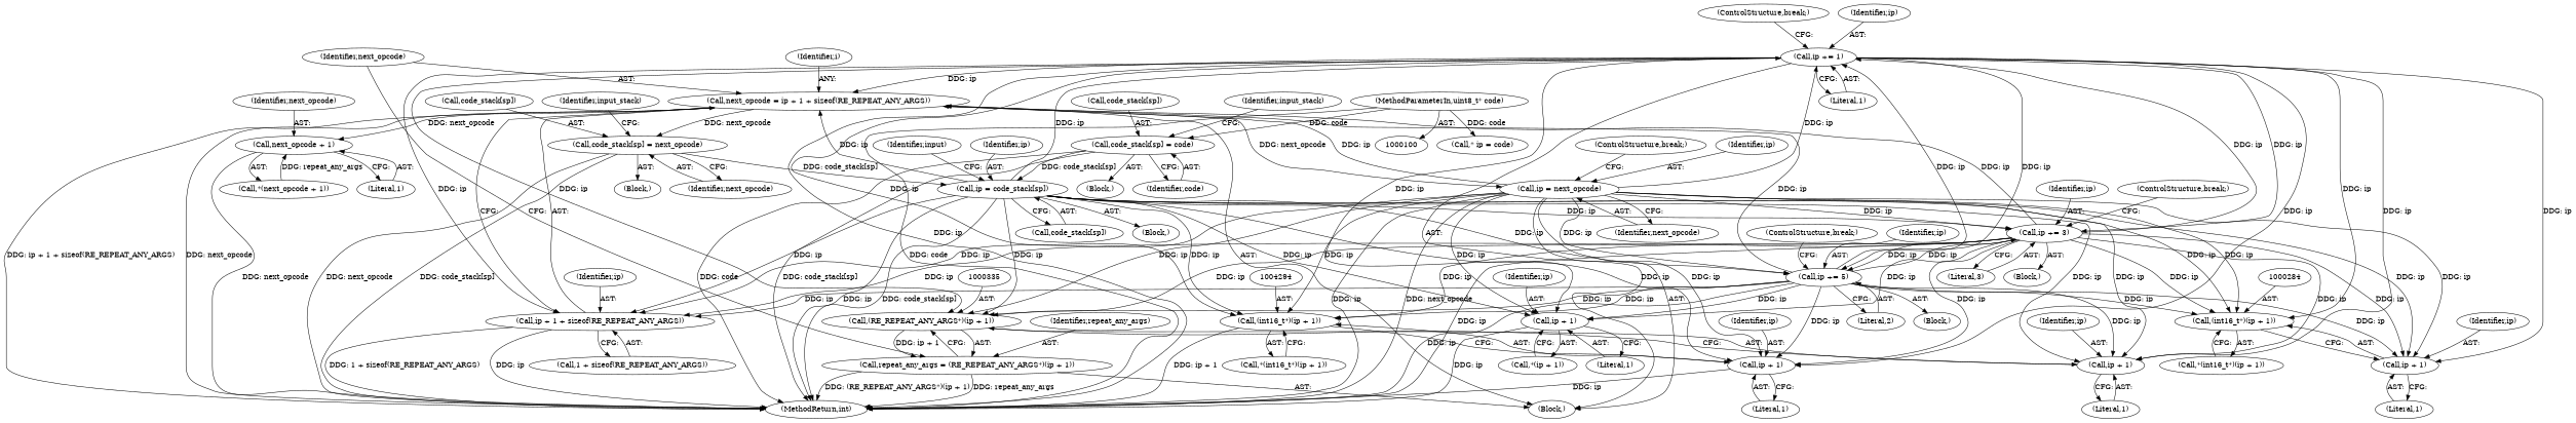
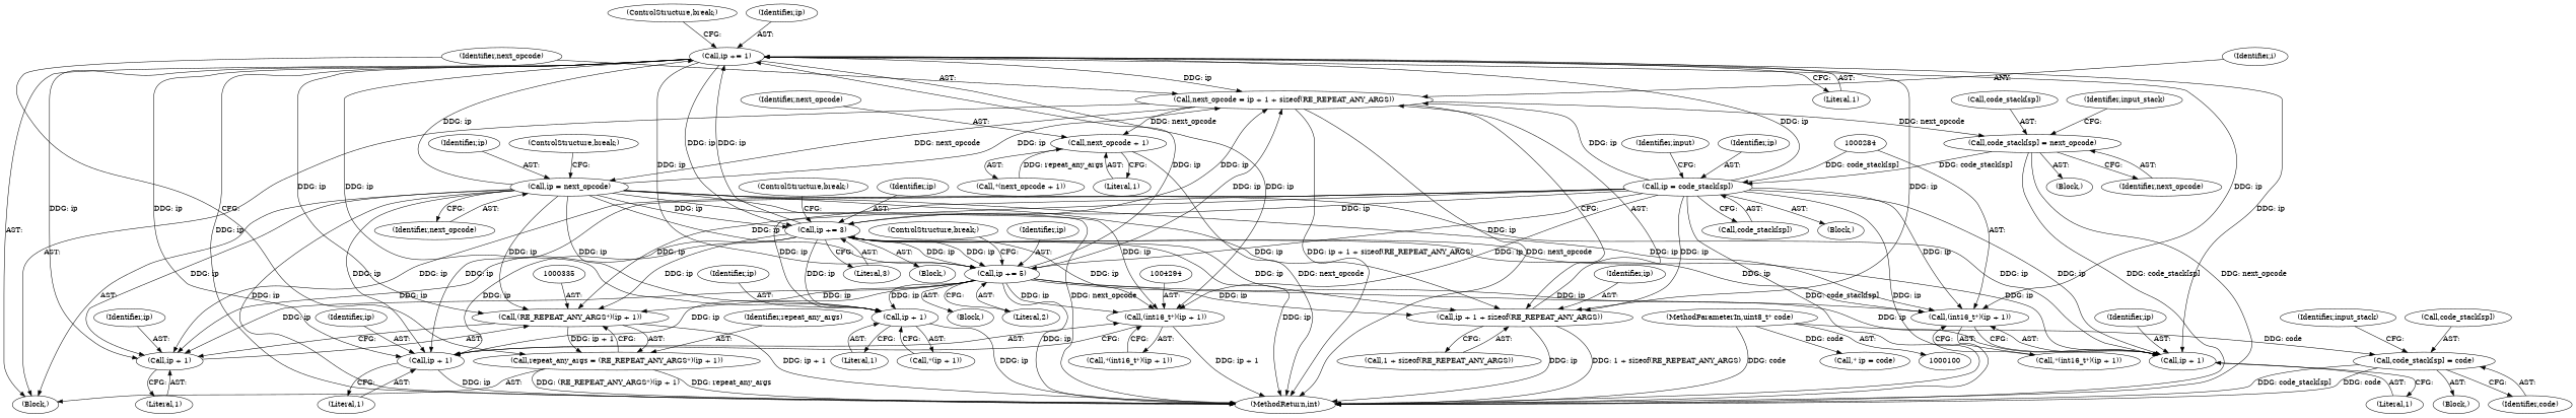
  digraph {
    n1 [label="(Call,ip += 1)"]
    n2 [label="(Call,next_opcode = ip + 1 + sizeof(RE_REPEAT_ANY_ARGS))"]
    n3 [label="(Call,ip += 3)"]
    n4 [label="(Call,ip += 5)"]
    n5 [label="(Call,ip + 1)"]
    n6 [label="(Call,(int16_t*)(ip + 1))"]
    n7 [label="(Call,ip + 1)"]
    n8 [label="(Call,(int16_t*)(ip + 1))"]
    n9 [label="(Call,ip + 1)"]
    n10 [label="(Call,(RE_REPEAT_ANY_ARGS*)(ip + 1))"]
    n11 [label="(Call,ip + 1)"]
    n12 [label="(Call,ip + 1 + sizeof(RE_REPEAT_ANY_ARGS))"]
    n13 [label="(Literal,1)"]
    n14 [label="(MethodReturn,int)"]
    n15 [label="(Block,)"]
    n16 [label="(Call,code_stack[sp] = next_opcode)"]
    n17 [label="(Call,ip = next_opcode)"]
    n18 [label="(Call,next_opcode + 1)"]
    n19 [label="(Literal,3)"]
    n20 [label="(Block,)"]
    n21 [label="(Literal,2)"]
    n22 [label="(Block,)"]
    n23 [label="(Call,*(ip + 1))"]
    n24 [label="(Literal,1)"]
    n25 [label="(Call,*(int16_t*)(ip + 1))"]
    n26 [label="(Literal,1)"]
    n27 [label="(Call,*(int16_t*)(ip + 1))"]
    n28 [label="(Literal,1)"]
    n29 [label="(Call,repeat_any_args = (RE_REPEAT_ANY_ARGS*)(ip + 1))"]
    n30 [label="(Literal,1)"]
    n31 [label="(Call,1 + sizeof(RE_REPEAT_ANY_ARGS))"]
    n32 [label="(Call,ip = code_stack[sp])"]
    n33 [label="(Call,code_stack[sp])"]
    n34 [label="(Block,)"]
    n35 [label="(Block,)"]
    n36 [label="(Identifier,next_opcode)"]
    n37 [label="(Identifier,next_opcode)"]
    n38 [label="(Literal,1)"]
    n39 [label="(Call,*(next_opcode + 1))"]
    n40 [label="(Call,code_stack[sp] = code)"]
    n41 [label="(Block,)"]
    n42 [label="(Identifier,code)"]
    n43 [label="(MethodParameterIn,uint8_t* code)"]
    n44 [label="(Call,* ip = code)"]
    1000100
    n46 [label="(Identifier,ip)"]
    n47 [label="(Identifier,i)"]
    n48 [label="(ControlStructure,break;)"]
    n49 [label="(Identifier,next_opcode)"]
    n50 [label="(Identifier,ip)"]
    n51 [label="(Call,code_stack[sp])"]
    n52 [label="(ControlStructure,break;)"]
    n53 [label="(Identifier,ip)"]
    n54 [label="(Identifier,input_stack)"]
    n55 [label="(Identifier,repeat_any_args)"]
    n56 [label="(Identifier,input)"]
    n57 [label="(Identifier,ip)"]
    n58 [label="(Identifier,next_opcode)"]
    n59 [label="(Call,code_stack[sp])"]
    n60 [label="(Identifier,ip)"]
    n61 [label="(ControlStructure,break;)"]
    n62 [label="(Identifier,input_stack)"]
    n63 [label="(Identifier,ip)"]
    n64 [label="(Identifier,ip)"]
    n65 [label="(Identifier,ip)"]
    n66 [label="(Identifier,ip)"]
    n67 [label="(ControlStructure,break;)"]
    n68 [label="(Identifier,ip)"]
    1000284
    n70 [label=1004294]
    1000335
    n1 -> n2 [label="DDG: ip"]
    n1 -> n3 [label="DDG: ip"]
    n1 -> n4 [label="DDG: ip"]
    n1 -> n5 [label="DDG: ip"]
    n1 -> n6 [label="DDG: ip"]
    n1 -> n7 [label="DDG: ip"]
    n1 -> n8 [label="DDG: ip"]
    n1 -> n9 [label="DDG: ip"]
    n1 -> n10 [label="DDG: ip"]
    n1 -> n11 [label="DDG: ip"]
    n1 -> n12 [label="DDG: ip"]
    n1 -> n13 [label="CFG: "]
    n1 -> n14 [label="DDG: ip"]
    n1 -> n15 [label="AST: "]
    n2 -> n12 [label="CFG: "]
    n2 -> n14 [label="DDG: next_opcode"]
    n2 -> n14 [label="DDG: ip + 1 + sizeof(RE_REPEAT_ANY_ARGS)"]
    n2 -> n15 [label="AST: "]
    n2 -> n16 [label="DDG: next_opcode"]
    n2 -> n17 [label="DDG: next_opcode"]
    n2 -> n18 [label="DDG: next_opcode"]
    n3 -> n1 [label="DDG: ip"]
    n3 -> n2 [label="DDG: ip"]
    n3 -> n4 [label="DDG: ip"]
    n3 -> n5 [label="DDG: ip"]
    n3 -> n6 [label="DDG: ip"]
    n3 -> n7 [label="DDG: ip"]
    n3 -> n8 [label="DDG: ip"]
    n3 -> n9 [label="DDG: ip"]
    n3 -> n10 [label="DDG: ip"]
    n3 -> n11 [label="DDG: ip"]
    n3 -> n12 [label="DDG: ip"]
    n3 -> n14 [label="DDG: ip"]
    n3 -> n19 [label="CFG: "]
    n3 -> n20 [label="AST: "]
    n4 -> n1 [label="DDG: ip"]
    n4 -> n2 [label="DDG: ip"]
    n4 -> n3 [label="DDG: ip"]
    n4 -> n5 [label="DDG: ip"]
    n4 -> n6 [label="DDG: ip"]
    n4 -> n7 [label="DDG: ip"]
    n4 -> n8 [label="DDG: ip"]
    n4 -> n9 [label="DDG: ip"]
    n4 -> n10 [label="DDG: ip"]
    n4 -> n11 [label="DDG: ip"]
    n4 -> n12 [label="DDG: ip"]
    n4 -> n14 [label="DDG: ip"]
    n4 -> n21 [label="CFG: "]
    n4 -> n22 [label="AST: "]
    n5 -> n14 [label="DDG: ip"]
    n5 -> n23 [label="AST: "]
    n5 -> n24 [label="CFG: "]
    n6 -> n7 [label="CFG: "]
    n6 -> n25 [label="AST: "]
    n7 -> n6 [label="AST: "]
    n7 -> n26 [label="CFG: "]
    n8 -> n9 [label="CFG: "]
    n8 -> n14 [label="DDG: ip + 1"]
    n8 -> n27 [label="AST: "]
    n9 -> n8 [label="AST: "]
    n9 -> n14 [label="DDG: ip"]
    n9 -> n28 [label="CFG: "]
    n10 -> n11 [label="CFG: "]
+   n10 -> n14 [label="DDG: ip + 1"]
    n10 -> n29 [label="AST: "]
    n10 -> n29 [label="DDG: ip + 1"]
    n11 -> n10 [label="AST: "]
    n11 -> n30 [label="CFG: "]
    n12 -> n2 [label="AST: "]
    n12 -> n14 [label="DDG: 1 + sizeof(RE_REPEAT_ANY_ARGS)"]
    n12 -> n14 [label="DDG: ip"]
    n12 -> n31 [label="CFG: "]
    n13 -> n1 [label="AST: "]
    n16 -> n14 [label="DDG: code_stack[sp]"]
    n16 -> n14 [label="DDG: next_opcode"]
    n16 -> n32 [label="DDG: code_stack[sp]"]
    n16 -> n35 [label="AST: "]
    n16 -> n36 [label="CFG: "]
    n17 -> n1 [label="DDG: ip"]
    n17 -> n2 [label="DDG: ip"]
    n17 -> n3 [label="DDG: ip"]
    n17 -> n4 [label="DDG: ip"]
    n17 -> n5 [label="DDG: ip"]
    n17 -> n6 [label="DDG: ip"]
    n17 -> n7 [label="DDG: ip"]
    n17 -> n8 [label="DDG: ip"]
    n17 -> n9 [label="DDG: ip"]
    n17 -> n10 [label="DDG: ip"]
    n17 -> n11 [label="DDG: ip"]
    n17 -> n12 [label="DDG: ip"]
    n17 -> n14 [label="DDG: ip"]
    n17 -> n14 [label="DDG: next_opcode"]
    n17 -> n15 [label="AST: "]
    n17 -> n37 [label="CFG: "]
    n18 -> n14 [label="DDG: next_opcode"]
    n18 -> n38 [label="CFG: "]
    n18 -> n39 [label="AST: "]
    n19 -> n3 [label="AST: "]
    n21 -> n4 [label="AST: "]
    n23 -> n5 [label="CFG: "]
    n24 -> n5 [label="AST: "]
    n25 -> n6 [label="CFG: "]
    n26 -> n7 [label="AST: "]
    n27 -> n8 [label="CFG: "]
    n28 -> n9 [label="AST: "]
    n29 -> n10 [label="CFG: "]
    n29 -> n14 [label="DDG: (RE_REPEAT_ANY_ARGS*)(ip + 1)"]
    n29 -> n14 [label="DDG: repeat_any_args"]
    n29 -> n15 [label="AST: "]
    n30 -> n11 [label="AST: "]
    n31 -> n12 [label="AST: "]
    n32 -> n1 [label="DDG: ip"]
    n32 -> n2 [label="DDG: ip"]
    n32 -> n3 [label="DDG: ip"]
    n32 -> n4 [label="DDG: ip"]
    n32 -> n5 [label="DDG: ip"]
    n32 -> n6 [label="DDG: ip"]
    n32 -> n7 [label="DDG: ip"]
    n32 -> n8 [label="DDG: ip"]
    n32 -> n9 [label="DDG: ip"]
    n32 -> n10 [label="DDG: ip"]
    n32 -> n11 [label="DDG: ip"]
    n32 -> n12 [label="DDG: ip"]
    n32 -> n14 [label="DDG: code_stack[sp]"]
    n32 -> n14 [label="DDG: ip"]
    n32 -> n33 [label="CFG: "]
    n32 -> n34 [label="AST: "]
    n33 -> n32 [label="AST: "]
    n36 -> n16 [label="AST: "]
    n37 -> n17 [label="AST: "]
    n38 -> n18 [label="AST: "]
    n39 -> n18 [label="DDG: repeat_any_args"]
    n40 -> n14 [label="DDG: code"]
    n40 -> n14 [label="DDG: code_stack[sp]"]
-   n40 -> n32 [label="DDG: code_stack[sp]"]
+   1000284 -> n32 [label="DDG: code_stack[sp]"]
    n40 -> n41 [label="AST: "]
    n40 -> n42 [label="CFG: "]
    n42 -> n40 [label="AST: "]
    n43 -> n14 [label="DDG: code"]
    n43 -> n40 [label="DDG: code"]
    n43 -> n44 [label="DDG: code"]
    n43 -> 1000100 [label="AST: "]
    n46 -> n17 [label="AST: "]
    n47 -> n2 [label="ANY: "]
    n48 -> n1 [label="CFG: "]
    n49 -> n18 [label="AST: "]
    n50 -> n32 [label="AST: "]
    n51 -> n40 [label="AST: "]
    n52 -> n4 [label="CFG: "]
    n53 -> n5 [label="AST: "]
    n54 -> n16 [label="CFG: "]
    n55 -> n29 [label="AST: "]
    n56 -> n32 [label="CFG: "]
    n57 -> n1 [label="AST: "]
    n58 -> n2 [label="AST: "]
    n58 -> n29 [label="CFG: "]
    n59 -> n16 [label="AST: "]
    n60 -> n11 [label="AST: "]
    n61 -> n17 [label="CFG: "]
    n62 -> n40 [label="CFG: "]
    n63 -> n7 [label="AST: "]
    n64 -> n3 [label="AST: "]
    n65 -> n9 [label="AST: "]
    n66 -> n12 [label="AST: "]
    n67 -> n3 [label="CFG: "]
    n68 -> n4 [label="AST: "]
    1000284 -> n6 [label="AST: "]
    n70 -> n8 [label="AST: "]
    1000335 -> n10 [label="AST: "]
  }
